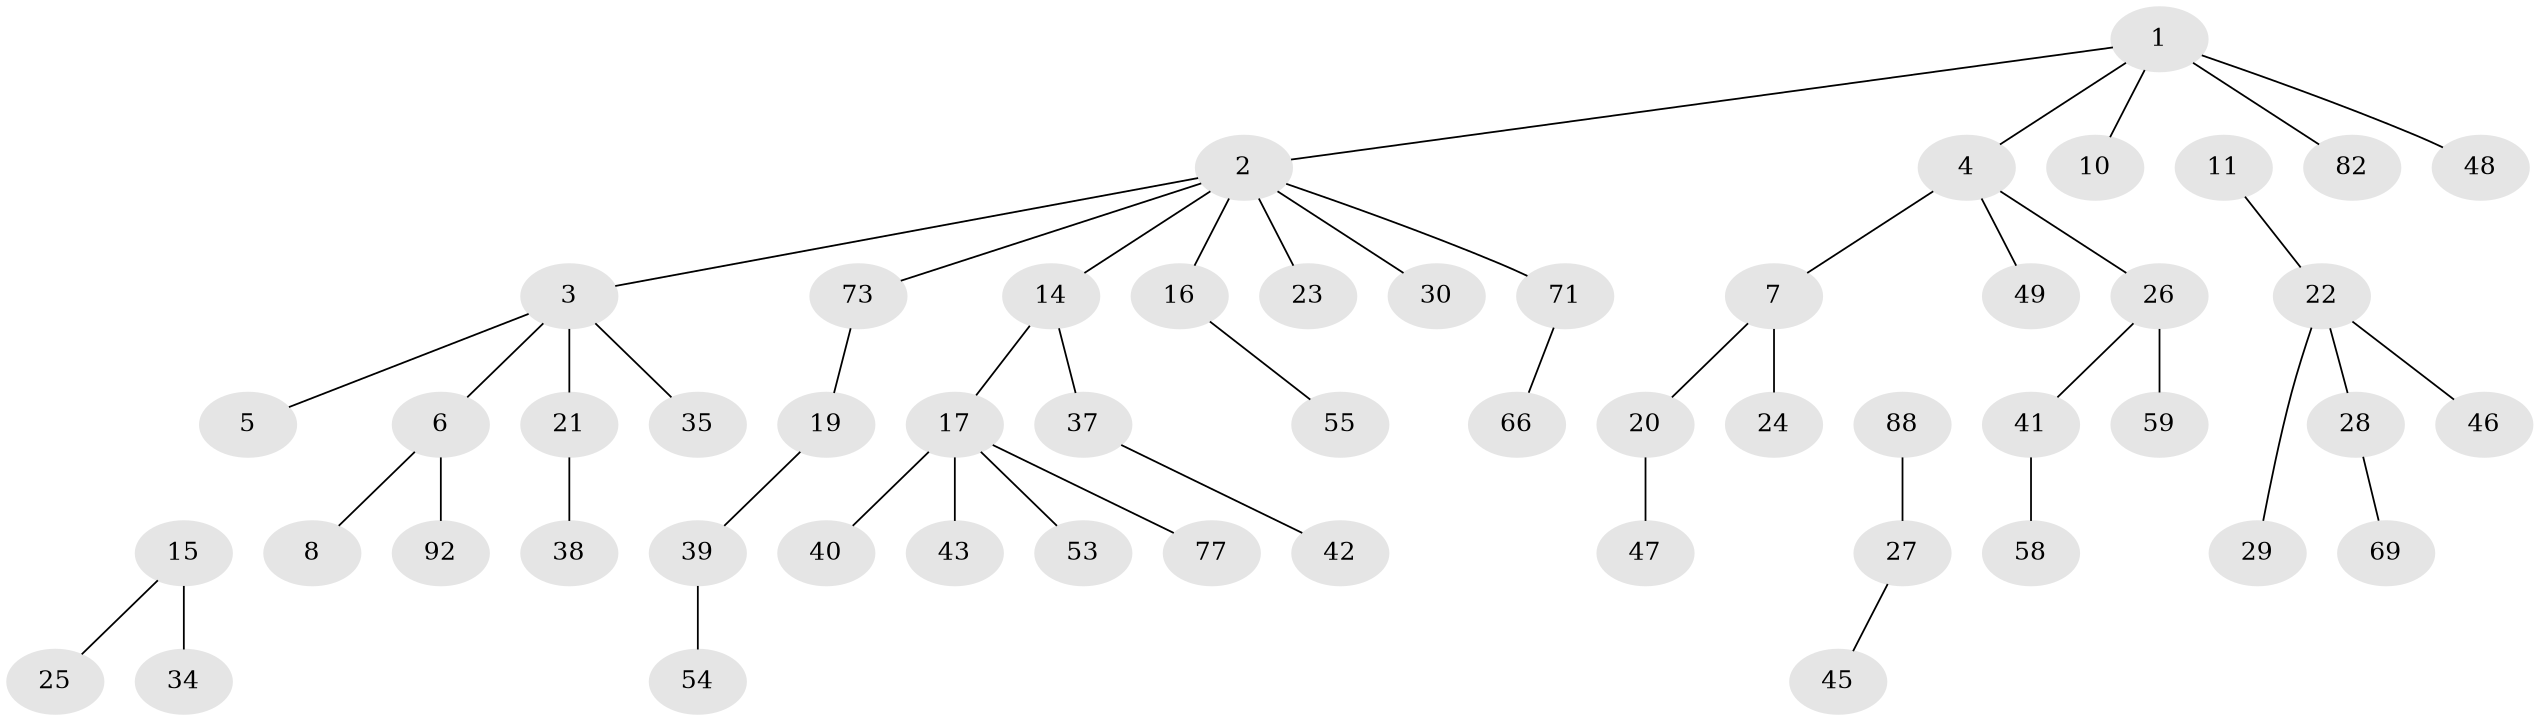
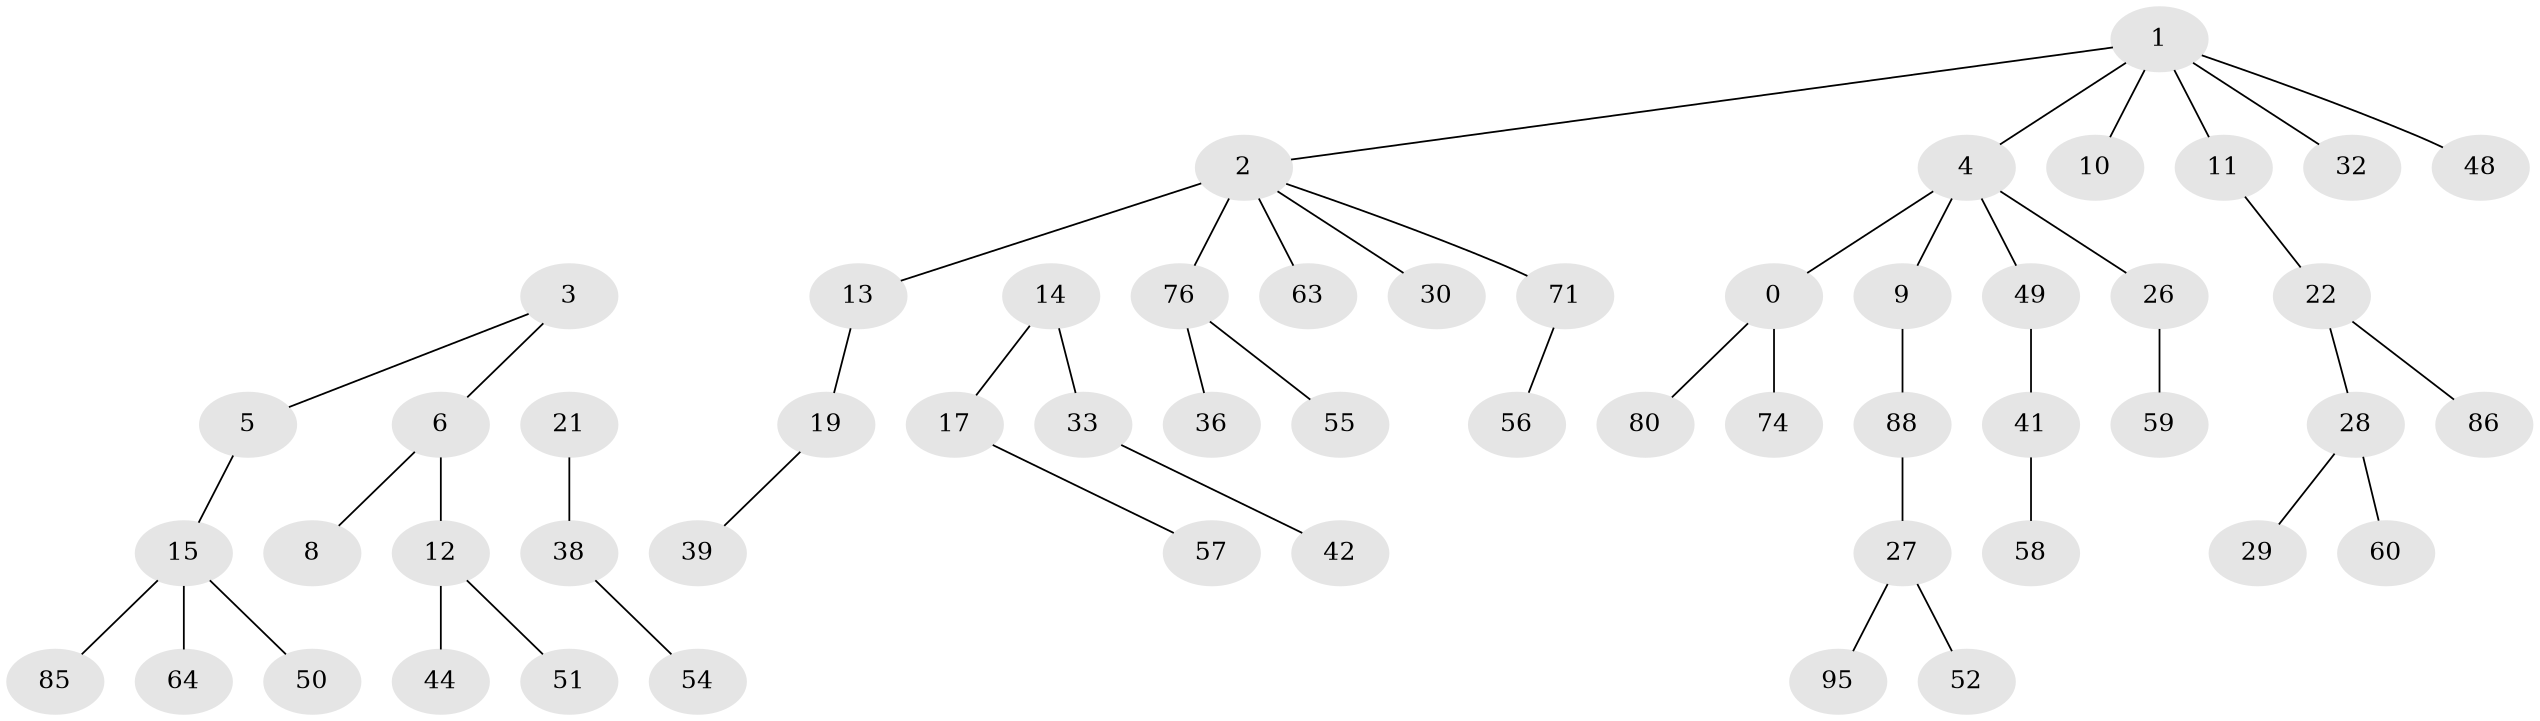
  graph {
    node [color=gray90 style=filled]
    1
    2
    4
    10
    11
-   32 [label=82]
+   32
    48
    3
-   13 [label=73]
+   13
    14
-   16
-   23
+   16 [label=76]
+   23 [label=63]
    30
    n14 [label=71]
-   7
+   7 [label=0]
+   9
    26
    49
    22
    5
    6
    21
-   35
    19
    17
-   33 [label=37]
+   33
+   36
    55
-   56 [label=66]
+   56
    15
    8
-   12 [label=92]
+   12
    38
-   20
-   24
+   20 [label=80]
+   24 [label=74]
    n36 [label=88]
    41
    59
-   25
-   34
-   47
+   25 [label=85]
+   34 [label=64]
+   50
+   44
+   51
    27
    28
    29
-   46
+   46 [label=86]
    39
-   40
-   43
-   53
-   57 [label=77]
+   57
    42
-   45
+   45 [label=95]
+   52
    54
-   60 [label=69]
+   60
    58
    1 -- 2
    1 -- 4
    1 -- 10
+   1 -- 11
    1 -- 32
    1 -- 48
-   2 -- 3
    2 -- 13
-   2 -- 14
    2 -- 16
    2 -- 23
    2 -- 30
    2 -- n14
    4 -- 7
+   4 -- 9
    4 -- 26
    4 -- 49
    11 -- 22
    3 -- 5
    3 -- 6
-   3 -- 21
-   3 -- 35
    13 -- 19
    14 -- 17
    14 -- 33
+   16 -- 36
    16 -- 55
    n14 -- 56
    7 -- 20
    7 -- 24
-   26 -- 41
+   9 -- n36
+   49 -- 41
    26 -- 59
    22 -- 28
-   22 -- 29
+   28 -- 29
    22 -- 46
+   5 -- 15
    6 -- 8
    6 -- 12
    21 -- 38
    19 -- 39
-   17 -- 40
-   17 -- 43
-   17 -- 53
    17 -- 57
    33 -- 42
    15 -- 25
    15 -- 34
-   20 -- 47
+   15 -- 50
+   12 -- 44
+   12 -- 51
    n36 -- 27
    41 -- 58
    27 -- 45
+   27 -- 52
    28 -- 60
-   39 -- 54
+   38 -- 54
  }
